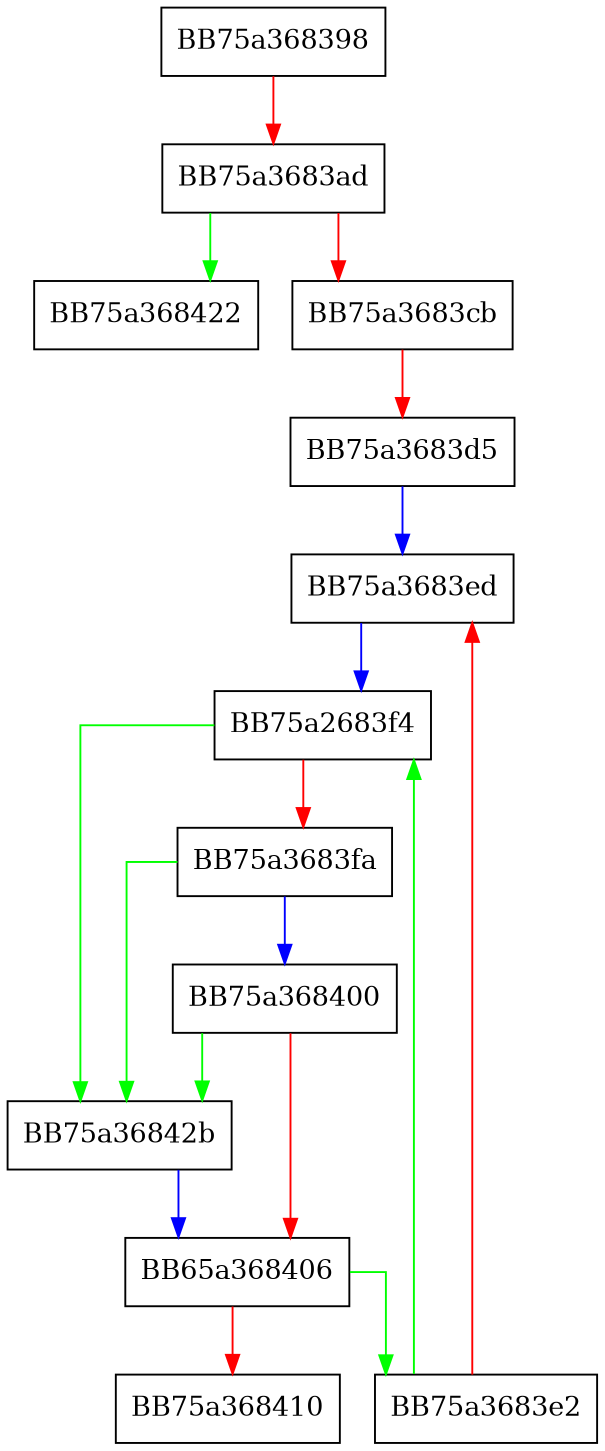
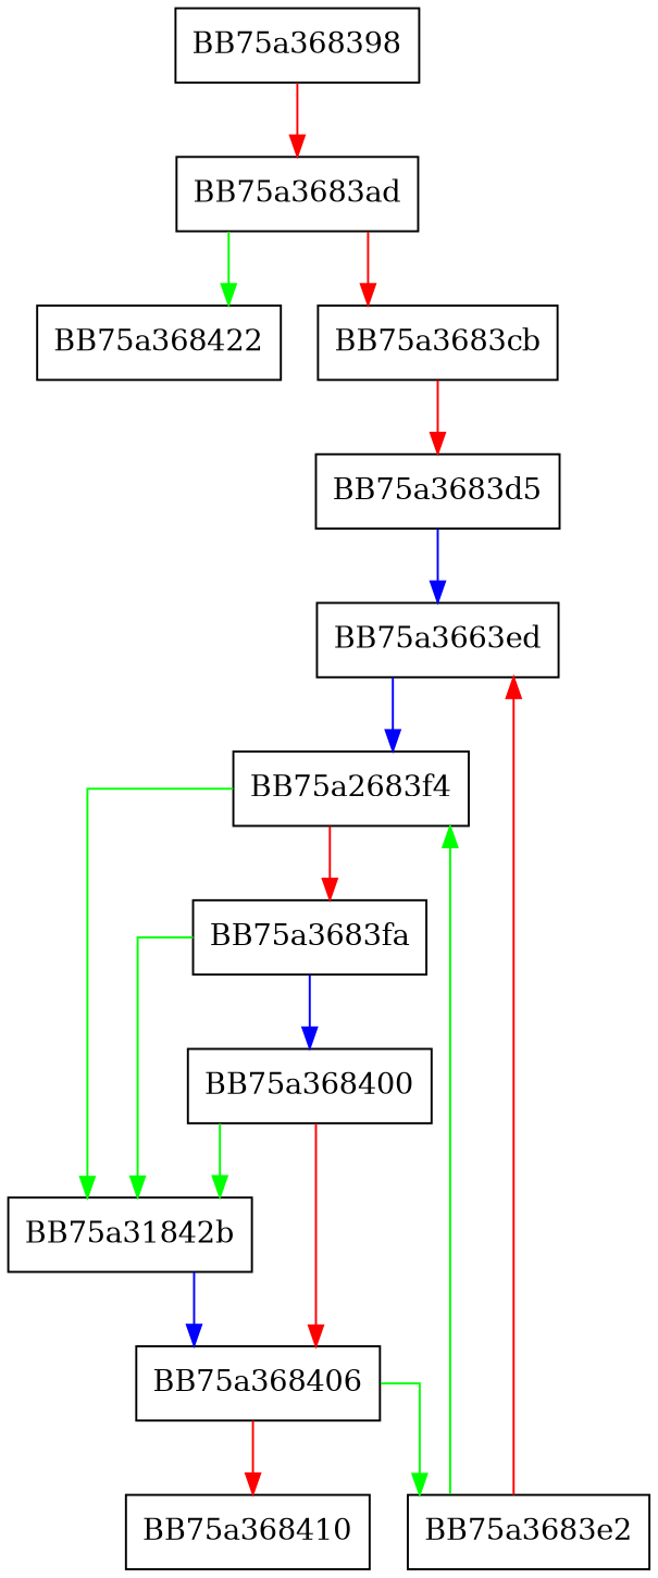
  digraph {
    fontname="DejaVu Serif"
    splines=ortho
    node [fontname="DejaVu Serif" shape=box]
    edge [color=red fontname="DejaVu Serif"]
    BB75a368398
    BB75a3683ad
    BB75a368422
    BB75a3683cb
    BB75a3683d5
-   BB75a3683ed
+   BB75a3683ed [label=BB75a3663ed]
    n7 [label=BB75a2683f4]
    BB75a3683e2
-   BB75a36842b
+   BB75a36842b [label=BB75a31842b]
    BB75a3683fa
-   BB75a368406 [label=BB65a368406]
+   BB75a368406
    BB75a368400
    BB75a368410
    BB75a368398 -> BB75a3683ad
    BB75a3683ad -> BB75a368422 [color=green]
    BB75a3683ad -> BB75a3683cb
    BB75a3683cb -> BB75a3683d5
    BB75a3683d5 -> BB75a3683ed [color=blue]
    BB75a3683ed -> n7 [color=blue]
    n7 -> BB75a36842b [color=green]
    n7 -> BB75a3683fa
    BB75a3683e2 -> BB75a3683ed
    BB75a3683e2 -> n7 [color=green]
    BB75a36842b -> BB75a368406 [color=blue]
    BB75a3683fa -> BB75a36842b [color=green]
    BB75a3683fa -> BB75a368400 [color=blue]
    BB75a368406 -> BB75a3683e2 [color=green]
    BB75a368406 -> BB75a368410
    BB75a368400 -> BB75a36842b [color=green]
    BB75a368400 -> BB75a368406
  }
